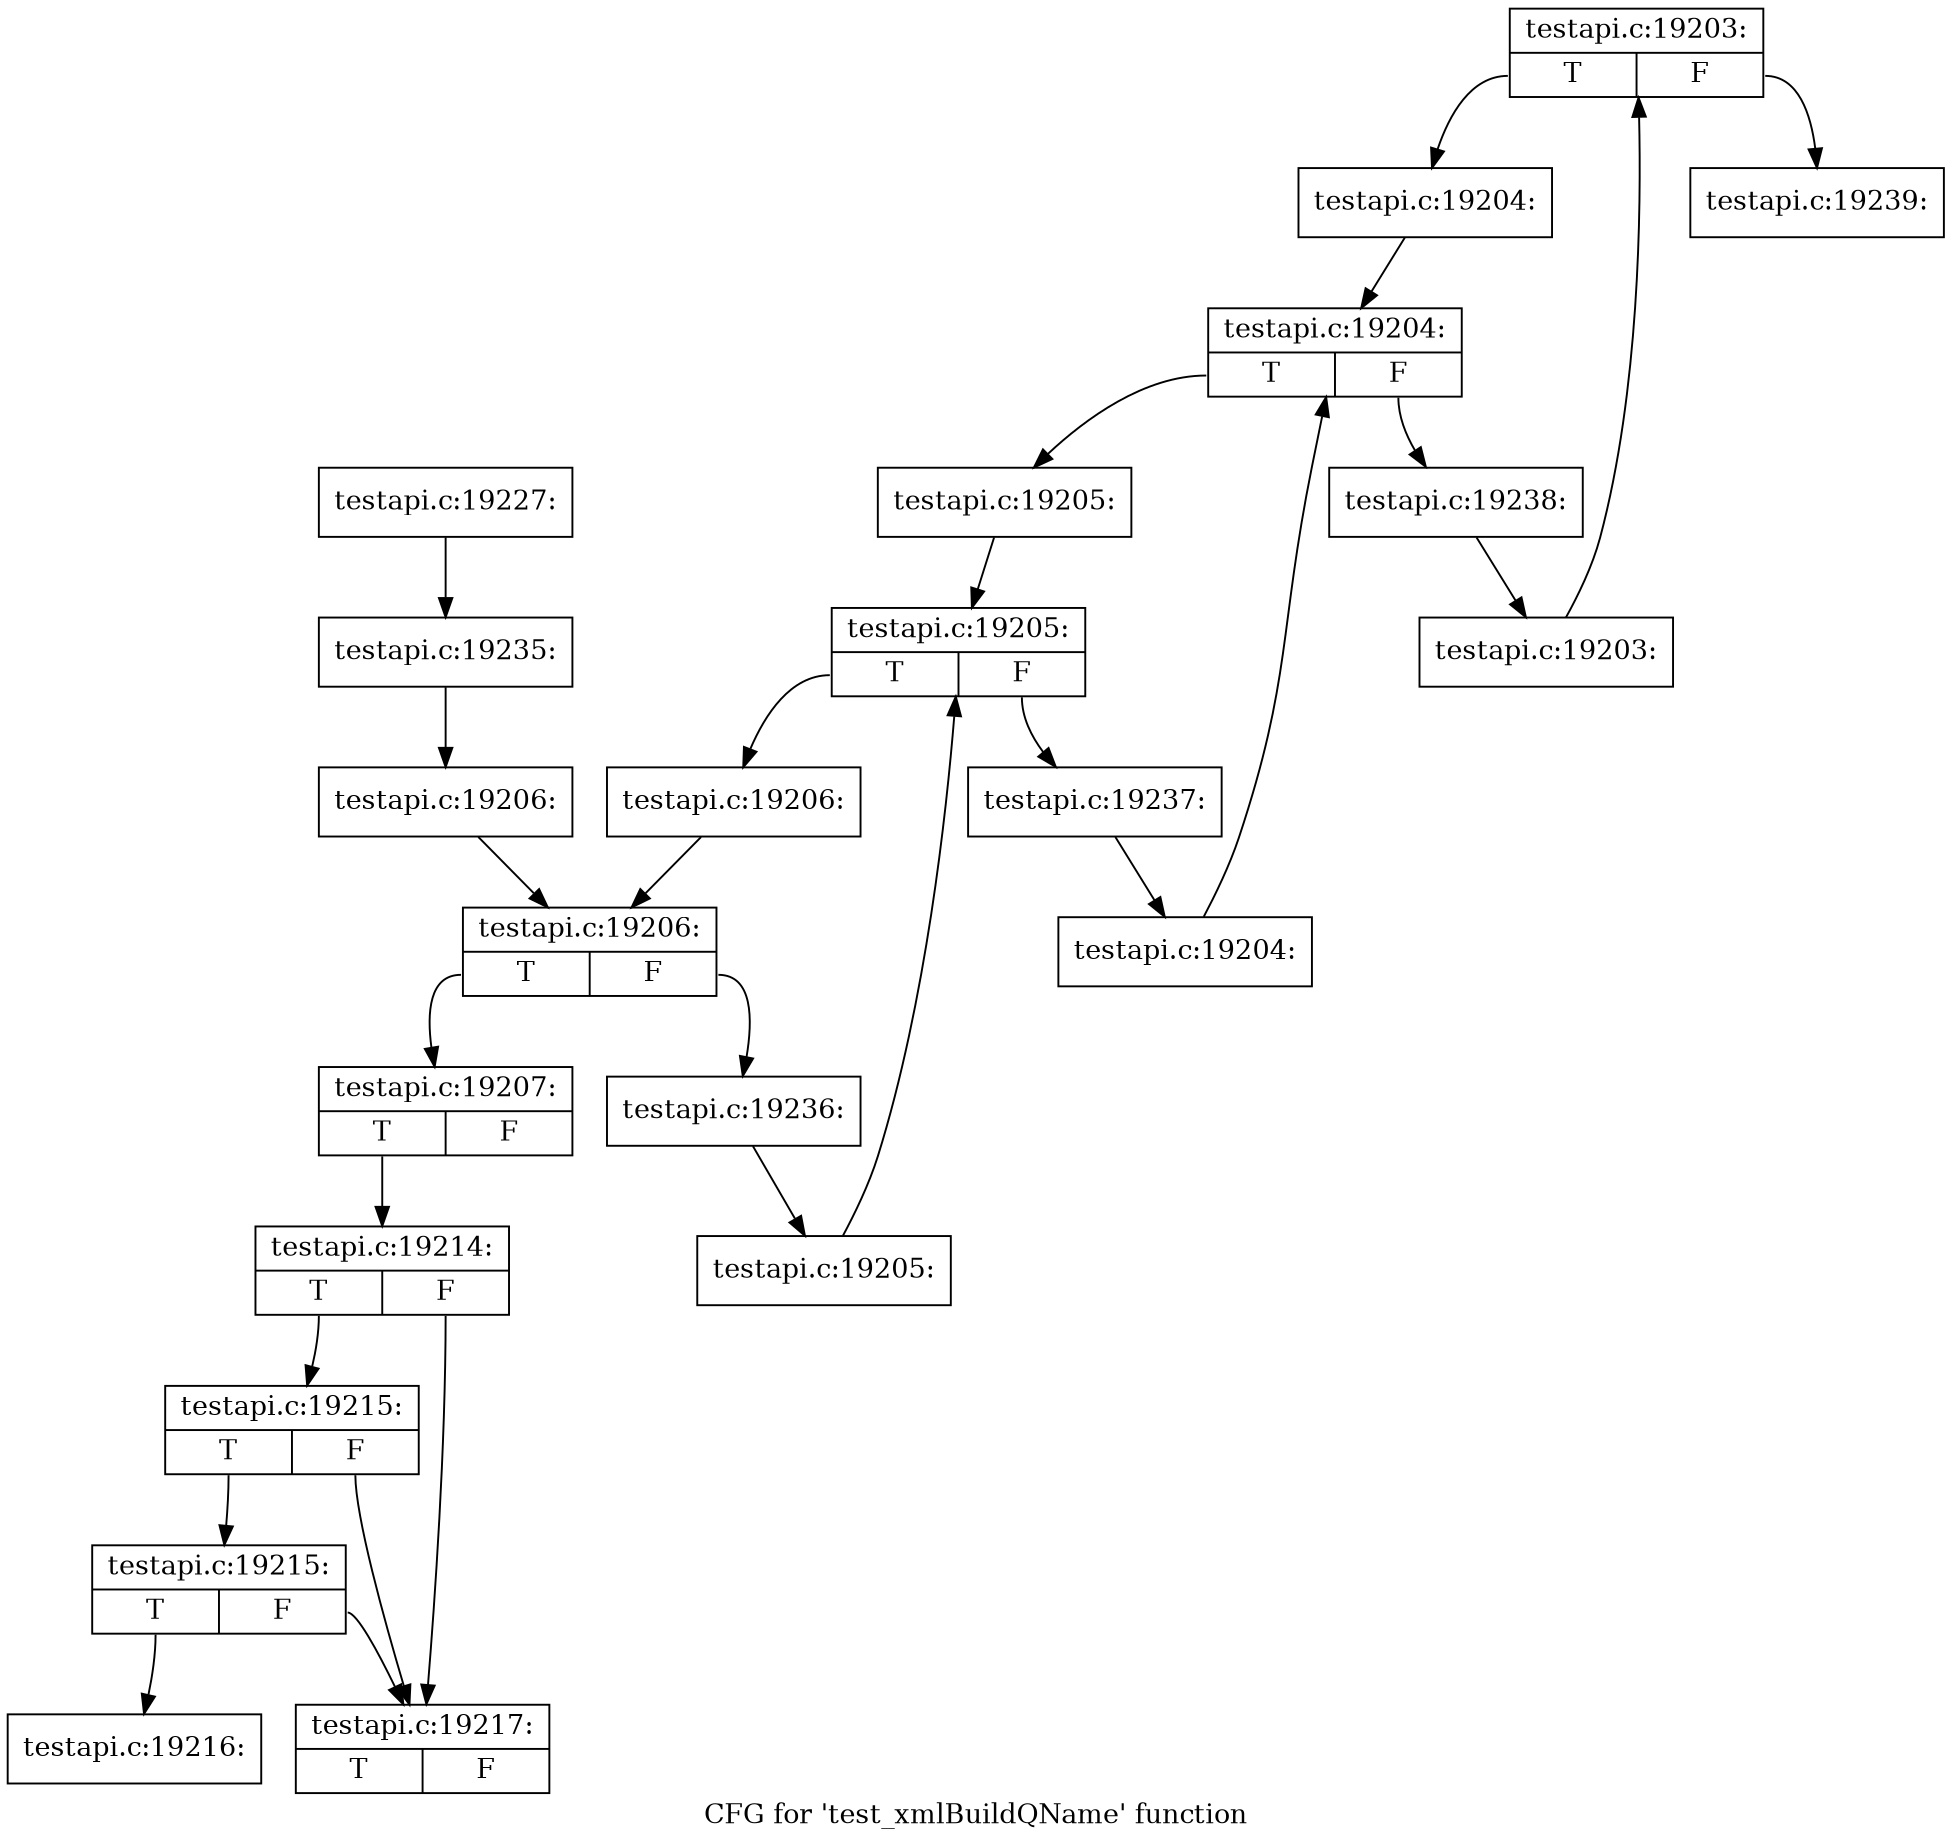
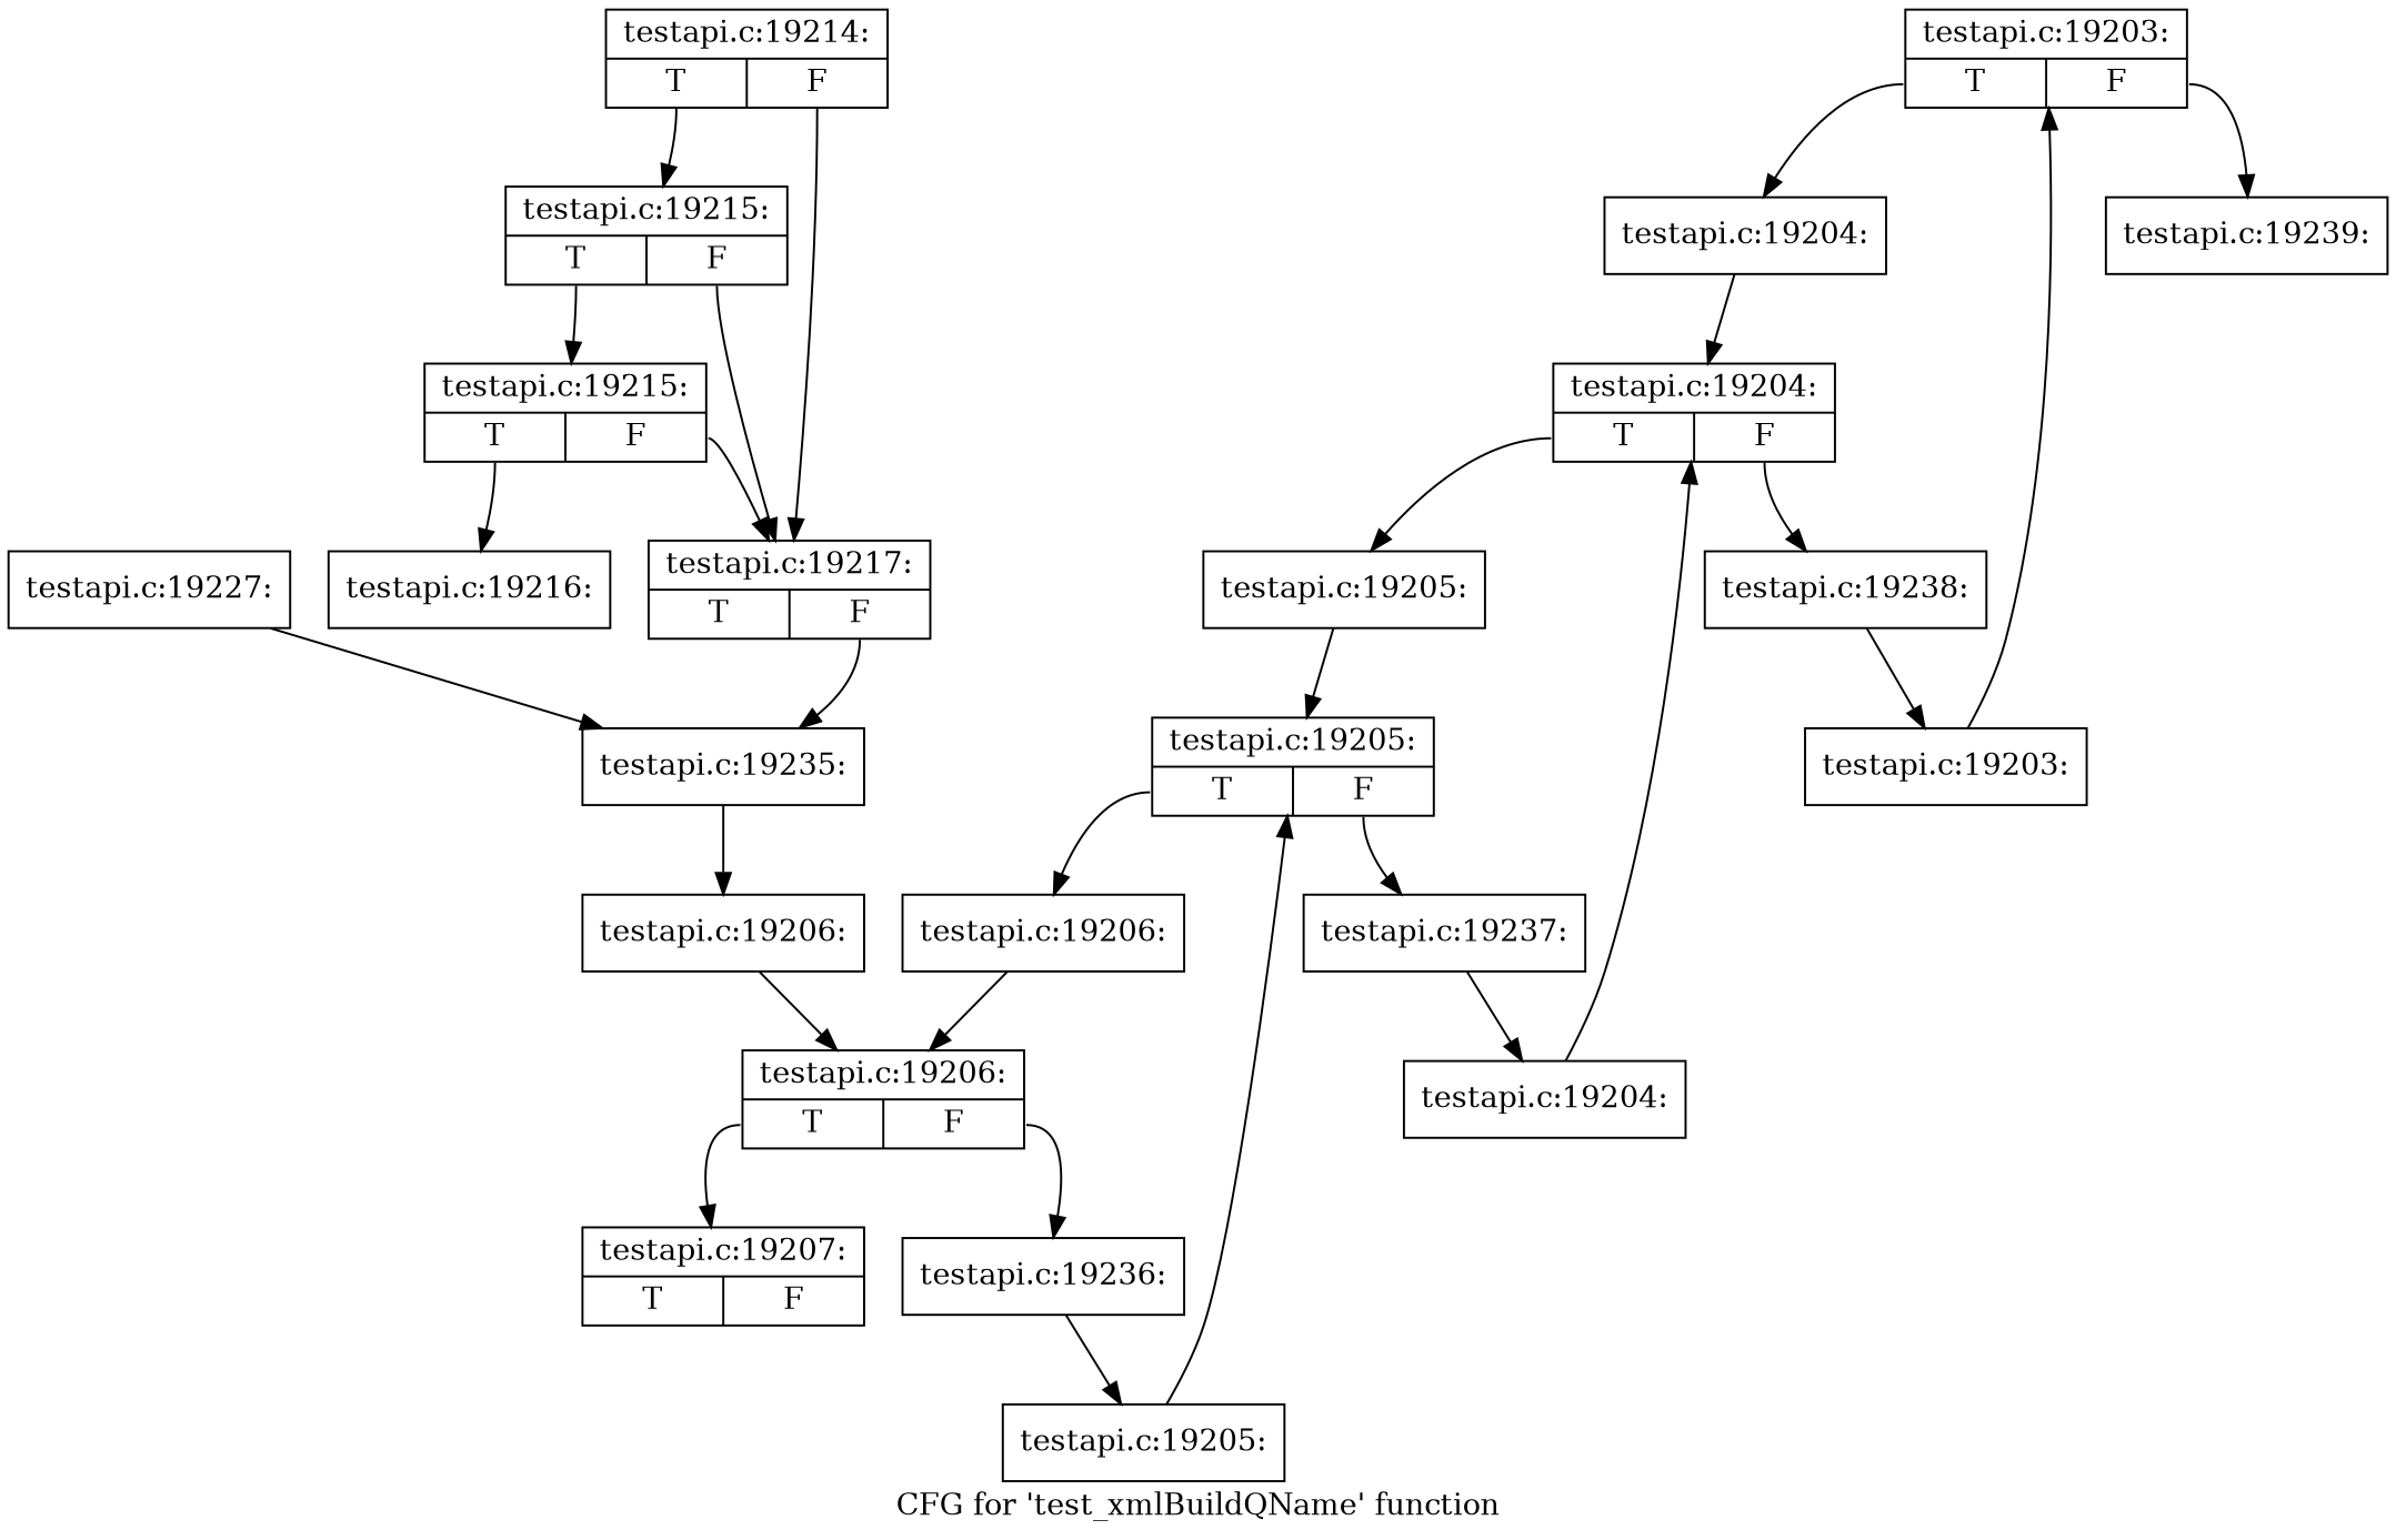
  digraph {
    label="CFG for 'test_xmlBuildQName' function"
    node [shape=record]
    n1 [label="{testapi.c:19203:|{<s0>T|<s1>F}}"]
    n2 [label="{testapi.c:19204:}"]
    n3 [label="{testapi.c:19239:}"]
    n4 [label="{testapi.c:19204:|{<s0>T|<s1>F}}"]
    n5 [label="{testapi.c:19205:}"]
    n6 [label="{testapi.c:19238:}"]
    n7 [label="{testapi.c:19205:|{<s0>T|<s1>F}}"]
    n8 [label="{testapi.c:19203:}"]
    n9 [label="{testapi.c:19206:}"]
    n10 [label="{testapi.c:19237:}"]
    n11 [label="{testapi.c:19206:|{<s0>T|<s1>F}}"]
    n12 [label="{testapi.c:19204:}"]
    n13 [label="{testapi.c:19207:|{<s0>T|<s1>F}}"]
    n14 [label="{testapi.c:19236:}"]
    n15 [label="{testapi.c:19214:|{<s0>T|<s1>F}}"]
    n16 [label="{testapi.c:19205:}"]
    n17 [label="{testapi.c:19217:|{<s0>T|<s1>F}}"]
    n18 [label="{testapi.c:19215:|{<s0>T|<s1>F}}"]
    n19 [label="{testapi.c:19235:}"]
    n20 [label="{testapi.c:19215:|{<s0>T|<s1>F}}"]
    n21 [label="{testapi.c:19227:}"]
    n22 [label="{testapi.c:19206:}"]
    n23 [label="{testapi.c:19216:}"]
    n1 -> n2 [tailport=s0]
    n1 -> n3 [tailport=s1]
    n2 -> n4
    n4 -> n5 [tailport=s0]
    n4 -> n6 [tailport=s1]
    n5 -> n7
    n6 -> n8
    n7 -> n9 [tailport=s0]
    n7 -> n10 [tailport=s1]
    n8 -> n1
    n9 -> n11
    n10 -> n12
    n11 -> n13 [tailport=s0]
    n11 -> n14 [tailport=s1]
    n12 -> n4
-   n13 -> n15 [tailport=s0]
    n14 -> n16
    n15 -> n17 [tailport=s1]
    n15 -> n18 [tailport=s0]
    n16 -> n7
+   n17 -> n19 [tailport=s1]
    n18 -> n17 [tailport=s1]
    n18 -> n20 [tailport=s0]
    n19 -> n22
    n20 -> n17 [tailport=s1]
    n20 -> n23 [tailport=s0]
    n21 -> n19
    n22 -> n11
  }
